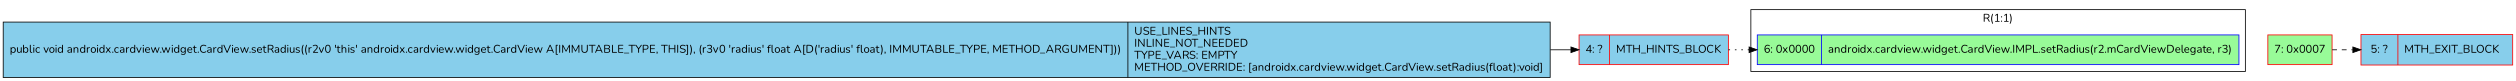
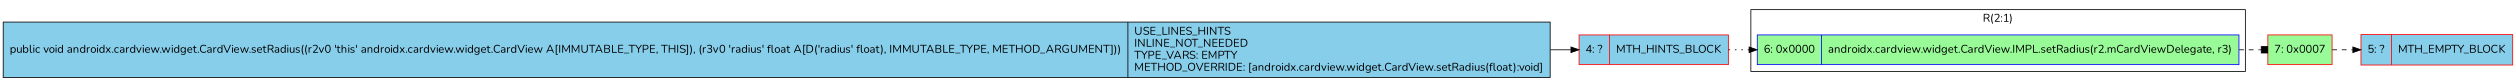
  digraph {
    fontname=Nunito
    rankdir=LR
    node [color=red fillcolor=skyblue fontname=Nunito shape=record style=filled]
    edge [arrowhead=normal fontname=Nunito style=dashed]
    n1 [color=blue fillcolor=palegreen label="{6\:\ 0x0000|androidx.cardview.widget.CardView.IMPL.setRadius(r2.mCardViewDelegate, r3)\l}"]
    n2 [fillcolor=palegreen label="{7\:\ 0x0007}"]
-   n3 [label="{5\:\ ?|MTH_EXIT_BLOCK\l}"]
+   n3 [label="{5\:\ ?|MTH_EMPTY_BLOCK\l}"]
    n4 [label="{4\:\ ?|MTH_HINTS_BLOCK\l}"]
    n5 [label="{public void androidx.cardview.widget.CardView.setRadius((r2v0 'this' androidx.cardview.widget.CardView A[IMMUTABLE_TYPE, THIS]), (r3v0 'radius' float A[D('radius' float), IMMUTABLE_TYPE, METHOD_ARGUMENT]))  | USE_LINES_HINTS\lINLINE_NOT_NEEDED\lTYPE_VARS: EMPTY\lMETHOD_OVERRIDE: [androidx.cardview.widget.CardView.setRadius(float):void]\l}" color=""]
    subgraph cluster_1 {
-     label="R(1:1)"
+     label="R(2:1)"
      n1
    }
+   n1 -> n2 [arrowhead=box]
    n2 -> n3
    n4 -> n1 [style=dotted]
    n5 -> n4 [style=solid]
  }
